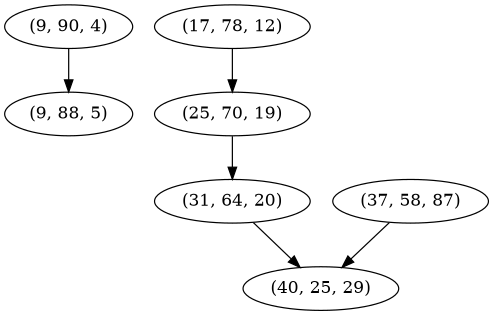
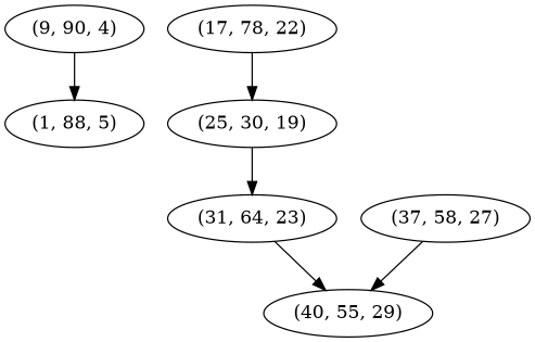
  digraph {
    n1 [label="(9, 90, 4)"]
-   "(9, 88, 5)"
-   "(17, 78, 12)"
-   "(25, 70, 19)"
-   "(31, 64, 23)" [label="(31, 64, 20)"]
-   "(40, 55, 29)" [label="(40, 25, 29)"]
-   "(37, 58, 27)" [label="(37, 58, 87)"]
+   "(9, 88, 5)" [label="(1, 88, 5)"]
+   "(17, 78, 12)" [label="(17, 78, 22)"]
+   "(25, 70, 19)" [label="(25, 30, 19)"]
+   "(31, 64, 23)"
+   "(40, 55, 29)"
+   "(37, 58, 27)"
    n1 -> "(9, 88, 5)"
    "(17, 78, 12)" -> "(25, 70, 19)"
    "(25, 70, 19)" -> "(31, 64, 23)"
    "(31, 64, 23)" -> "(40, 55, 29)"
    "(37, 58, 27)" -> "(40, 55, 29)"
  }
